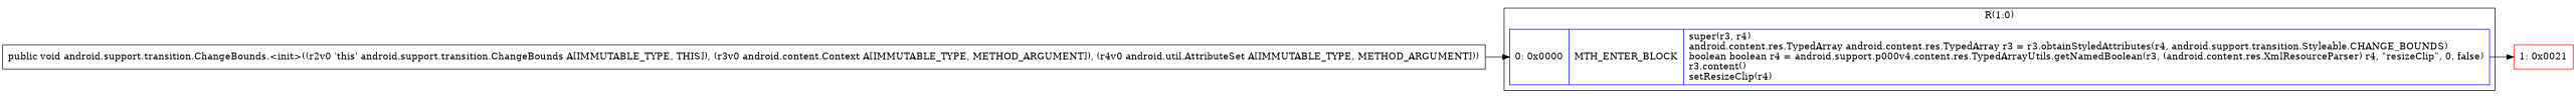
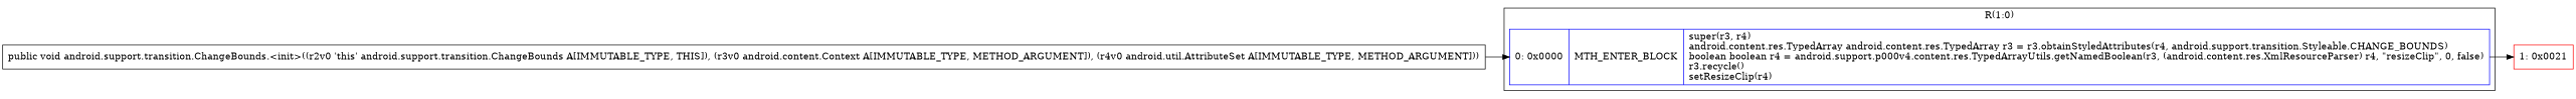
  digraph {
    rankdir=LR
    node [shape=record]
-   n1 [color=blue label="{0\:\ 0x0000|MTH_ENTER_BLOCK\l|super(r3, r4)\landroid.content.res.TypedArray android.content.res.TypedArray r3 = r3.obtainStyledAttributes(r4, android.support.transition.Styleable.CHANGE_BOUNDS)\lboolean boolean r4 = android.support.p000v4.content.res.TypedArrayUtils.getNamedBoolean(r3, (android.content.res.XmlResourceParser) r4, \"resizeClip\", 0, false)\lr3.content()\lsetResizeClip(r4)\l}"]
+   n1 [color=blue label="{0\:\ 0x0000|MTH_ENTER_BLOCK\l|super(r3, r4)\landroid.content.res.TypedArray android.content.res.TypedArray r3 = r3.obtainStyledAttributes(r4, android.support.transition.Styleable.CHANGE_BOUNDS)\lboolean boolean r4 = android.support.p000v4.content.res.TypedArrayUtils.getNamedBoolean(r3, (android.content.res.XmlResourceParser) r4, \"resizeClip\", 0, false)\lr3.recycle()\lsetResizeClip(r4)\l}"]
    n2 [color=red label="{1\:\ 0x0021}"]
    n3 [label="{public void android.support.transition.ChangeBounds.\<init\>((r2v0 'this' android.support.transition.ChangeBounds A[IMMUTABLE_TYPE, THIS]), (r3v0 android.content.Context A[IMMUTABLE_TYPE, METHOD_ARGUMENT]), (r4v0 android.util.AttributeSet A[IMMUTABLE_TYPE, METHOD_ARGUMENT])) }"]
    subgraph cluster_1 {
      label="R(1:0)"
      n1
    }
    n1 -> n2
    n3 -> n1
  }
